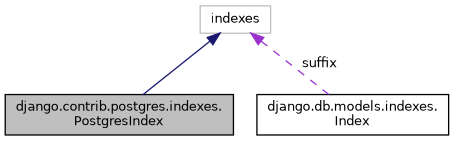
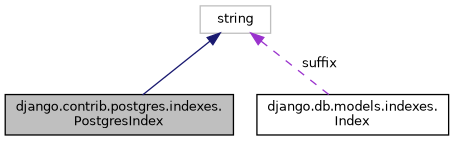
  digraph {
    node [color=black fillcolor=white fontname=Helvetica fontsize=10 shape=record style=filled]
    edge [dir=back fontname=Helvetica fontsize=10 labelfontname=Helvetica labelfontsize=10]
    n1 [fillcolor=grey75 fontcolor=black height=0.2 label="django.contrib.postgres.indexes.\lPostgresIndex" width=0.4]
    n2 [height=0.2 label="django.db.models.indexes.\lIndex" width=0.4]
-   n3 [color=grey75 height=0.2 label=indexes width=0.4]
+   n3 [color=grey75 height=0.2 label=string width=0.4]
    n3 -> n1 [color=midnightblue style=solid]
    n3 -> n2 [color=darkorchid3 label=" suffix" style=dashed]
  }
